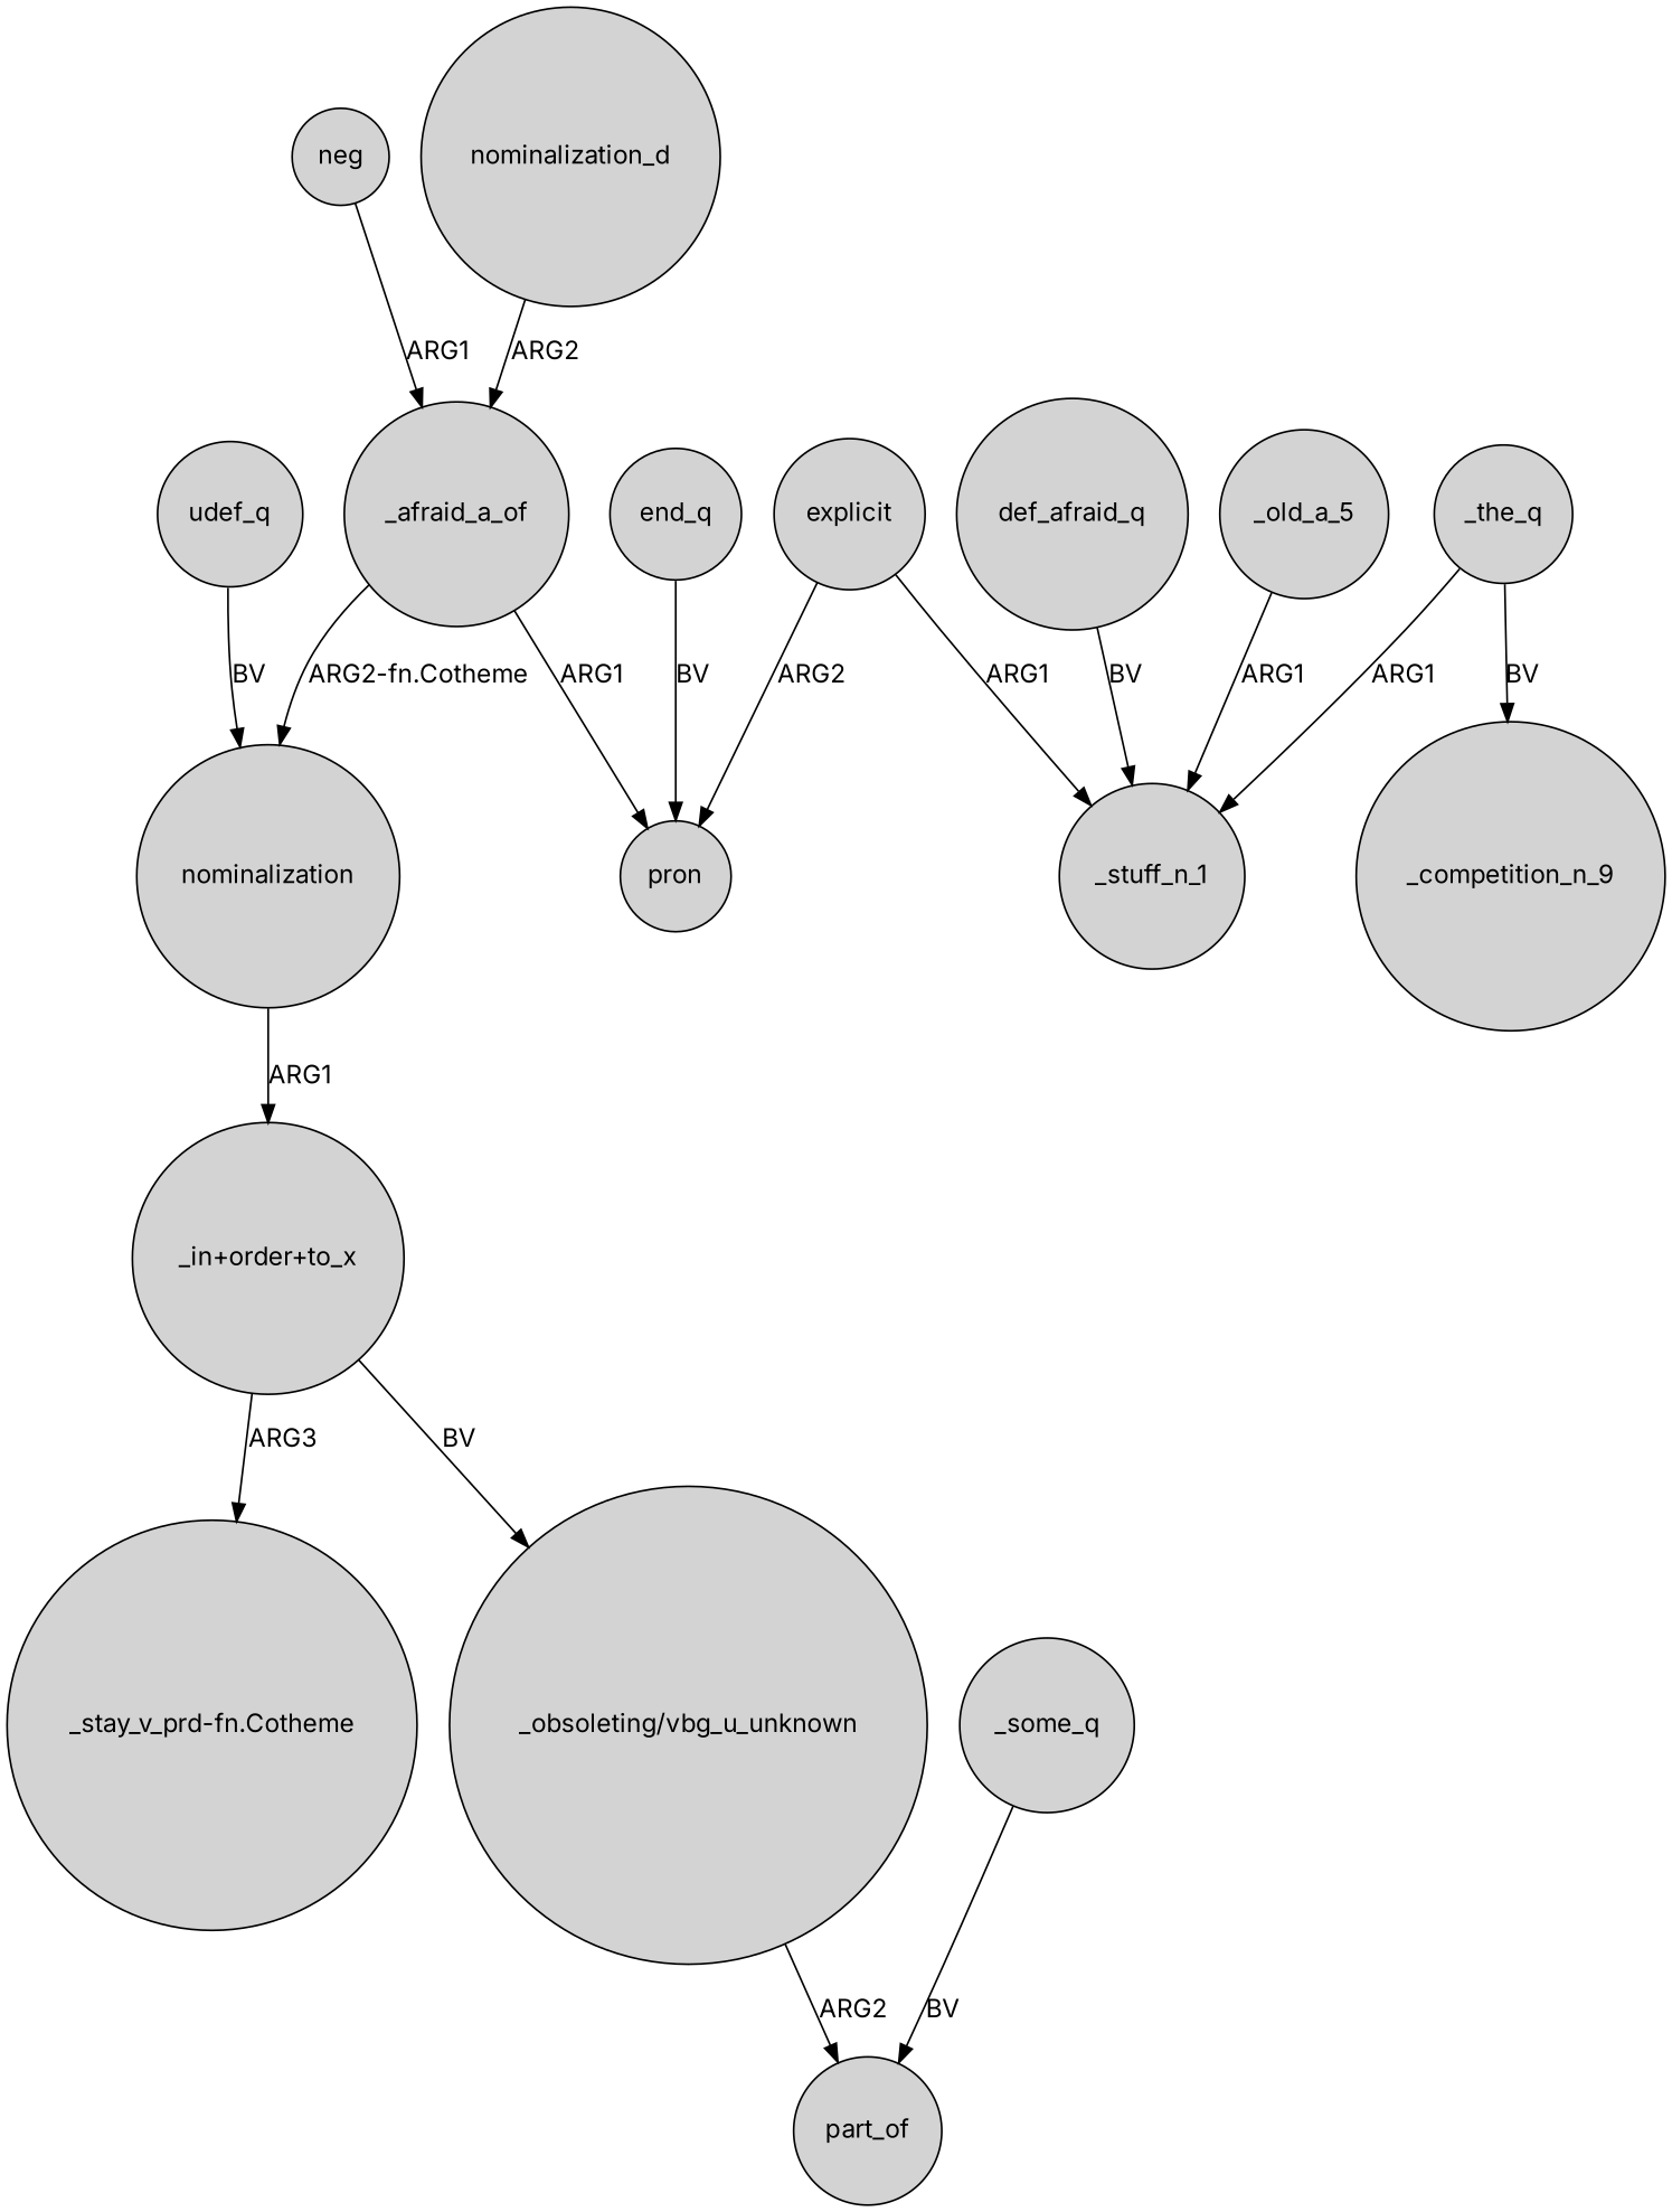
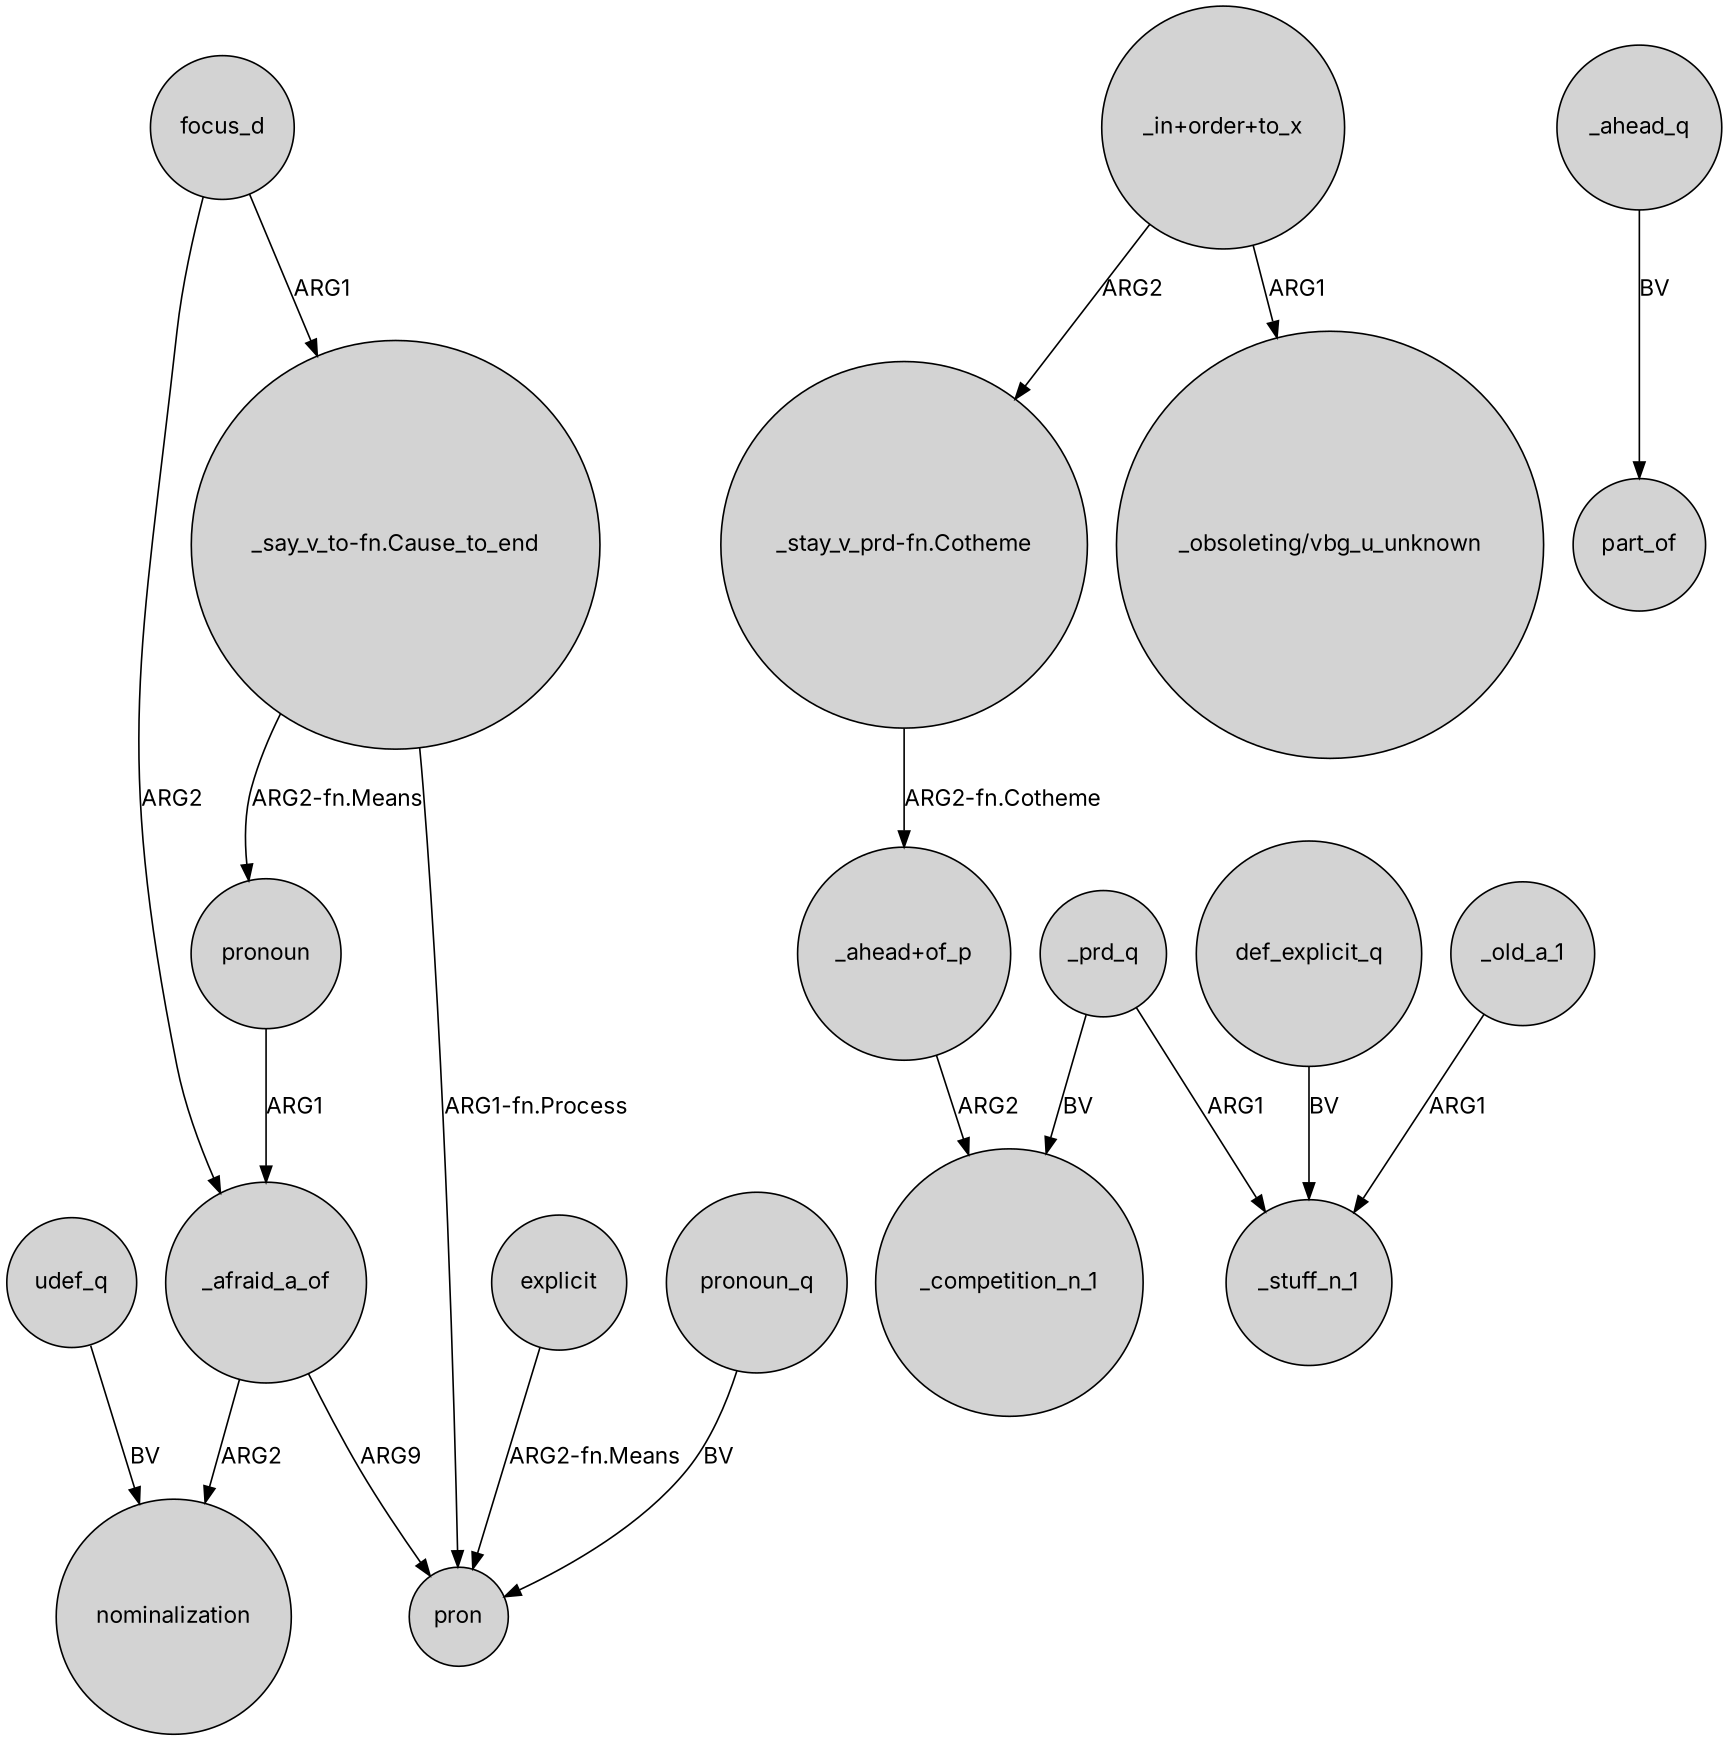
  digraph {
    fontname=Inter
    node [fontname=Inter shape=circle style=filled]
    edge [fontname=Inter]
-   neg
+   neg [label=pronoun]
    _afraid_a_of
    nominalization
    pron
    "_in+order+to_x"
    "_stay_v_prd-fn.Cotheme"
    "_obsoleting/vbg_u_unknown"
+   "_ahead+of_p"
    part_of
-   _competition_n_1 [label=_competition_n_9]
-   focus_d [label=nominalization_d]
+   _competition_n_1
+   focus_d
+   "_say_v_to-fn.Cause_to_end"
    udef_q
    n14 [label=explicit]
    _stuff_n_1
-   pronoun_q [label=end_q]
-   _the_q
-   def_explicit_q [label=def_afraid_q]
-   _old_a_1 [label=_old_a_5]
-   _some_q
+   pronoun_q
+   _the_q [label=_prd_q]
+   def_explicit_q
+   _old_a_1
+   _some_q [label=_ahead_q]
    neg -> _afraid_a_of [label=ARG1]
-   _afraid_a_of -> nominalization [label="ARG2-fn.Cotheme"]
-   _afraid_a_of -> pron [label=ARG1]
-   nominalization -> "_in+order+to_x" [label=ARG1]
-   "_in+order+to_x" -> "_stay_v_prd-fn.Cotheme" [label=ARG3]
-   "_in+order+to_x" -> "_obsoleting/vbg_u_unknown" [label=BV]
-   "_obsoleting/vbg_u_unknown" -> part_of [label=ARG2]
+   _afraid_a_of -> nominalization [label=ARG2]
+   _afraid_a_of -> pron [label=ARG9]
+   "_in+order+to_x" -> "_stay_v_prd-fn.Cotheme" [label=ARG2]
+   "_in+order+to_x" -> "_obsoleting/vbg_u_unknown" [label=ARG1]
+   "_stay_v_prd-fn.Cotheme" -> "_ahead+of_p" [label="ARG2-fn.Cotheme"]
+   "_ahead+of_p" -> _competition_n_1 [label=ARG2]
    focus_d -> _afraid_a_of [label=ARG2]
+   focus_d -> "_say_v_to-fn.Cause_to_end" [label=ARG1]
+   "_say_v_to-fn.Cause_to_end" -> neg [label="ARG2-fn.Means"]
+   "_say_v_to-fn.Cause_to_end" -> pron [label="ARG1-fn.Process"]
    udef_q -> nominalization [label=BV]
-   n14 -> pron [label=ARG2]
-   n14 -> _stuff_n_1 [label=ARG1]
+   n14 -> pron [label="ARG2-fn.Means"]
    pronoun_q -> pron [label=BV]
    _the_q -> _competition_n_1 [label=BV]
    _the_q -> _stuff_n_1 [label=ARG1]
    def_explicit_q -> _stuff_n_1 [label=BV]
    _old_a_1 -> _stuff_n_1 [label=ARG1]
    _some_q -> part_of [label=BV]
  }
